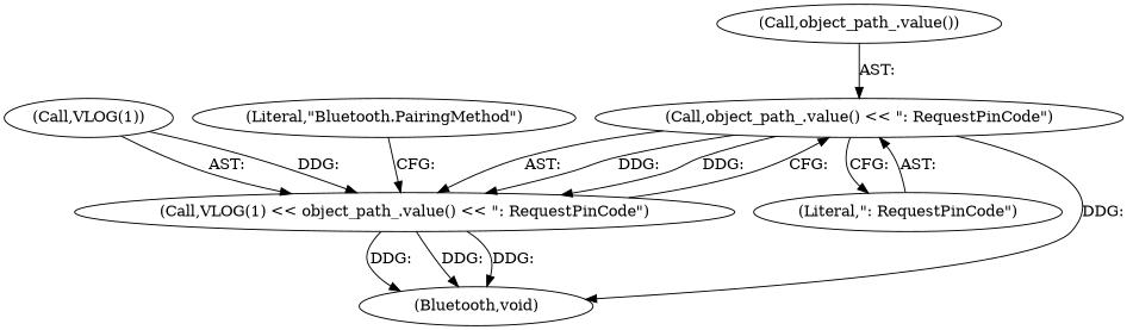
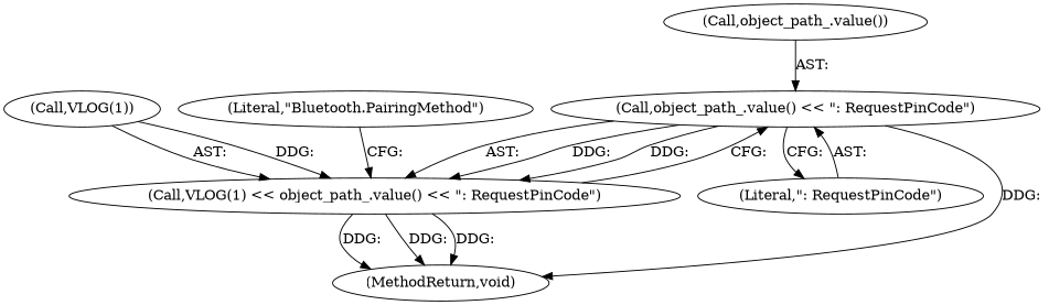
  digraph {
    n1 [label="(Call,object_path_.value() << \": RequestPinCode\")"]
    n2 [label="(Call,VLOG(1) << object_path_.value() << \": RequestPinCode\")"]
    n3 [label="(Literal,\": RequestPinCode\")"]
-   n4 [label="(Bluetooth,void)"]
+   n4 [label="(MethodReturn,void)"]
    n5 [label="(Call,VLOG(1))"]
    n6 [label="(Literal,\"Bluetooth.PairingMethod\")"]
    n7 [label="(Call,object_path_.value())"]
    n1 -> n2 [label="AST: "]
    n1 -> n2 [label="DDG: "]
    n1 -> n2 [label="DDG: "]
    n1 -> n3 [label="CFG: "]
    n1 -> n4 [label="DDG: "]
    n2 -> n1 [label="CFG: "]
    n2 -> n4 [label="DDG: "]
    n2 -> n4 [label="DDG: "]
    n2 -> n4 [label="DDG: "]
    n3 -> n1 [label="AST: "]
    n5 -> n2 [label="AST: "]
    n5 -> n2 [label="DDG: "]
    n6 -> n2 [label="CFG: "]
    n7 -> n1 [label="AST: "]
  }
